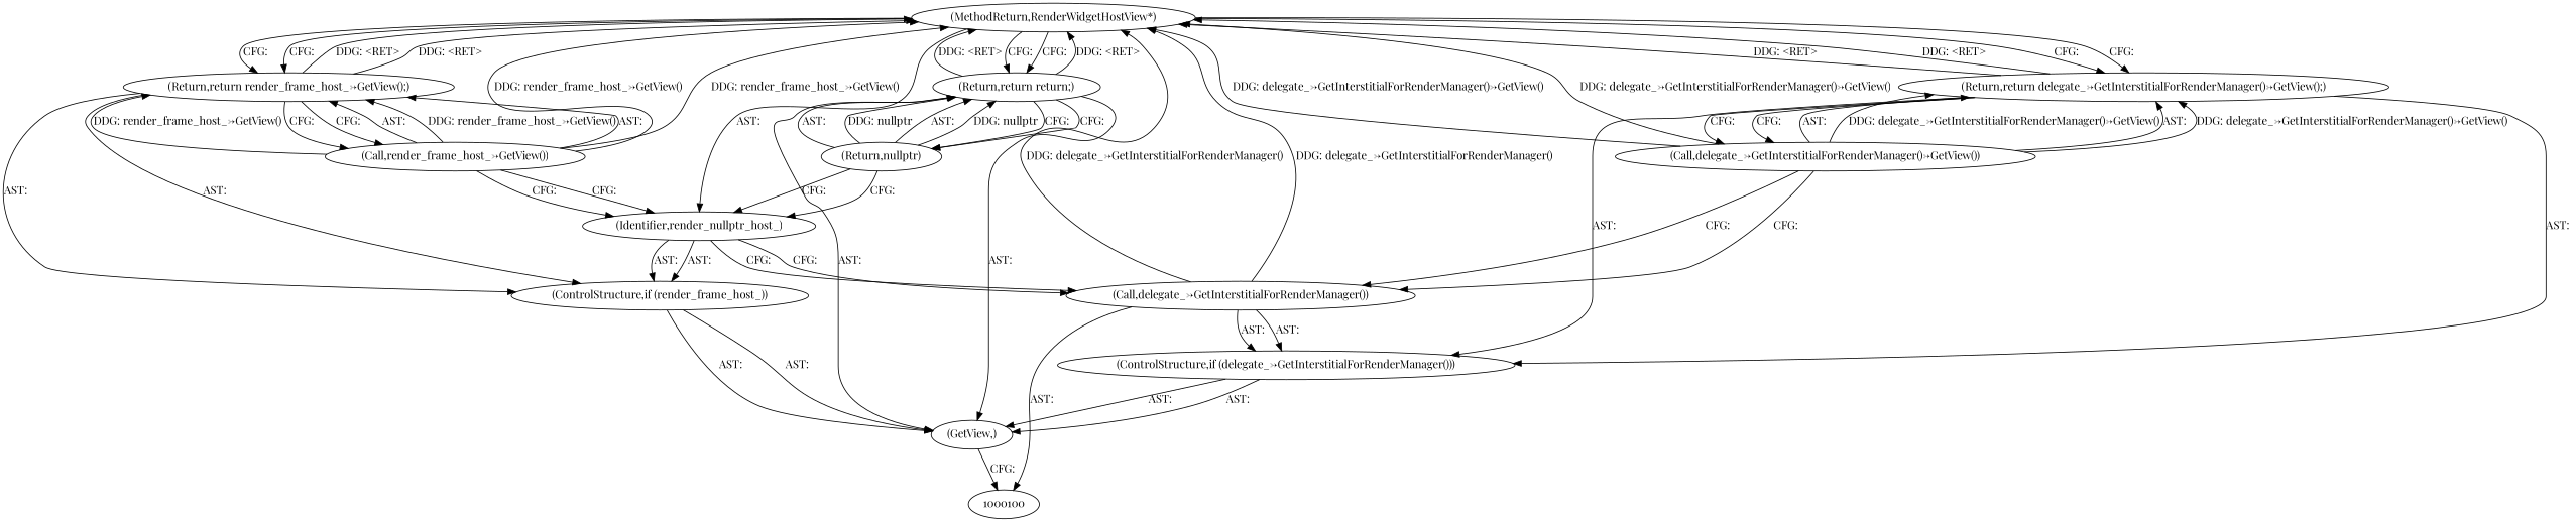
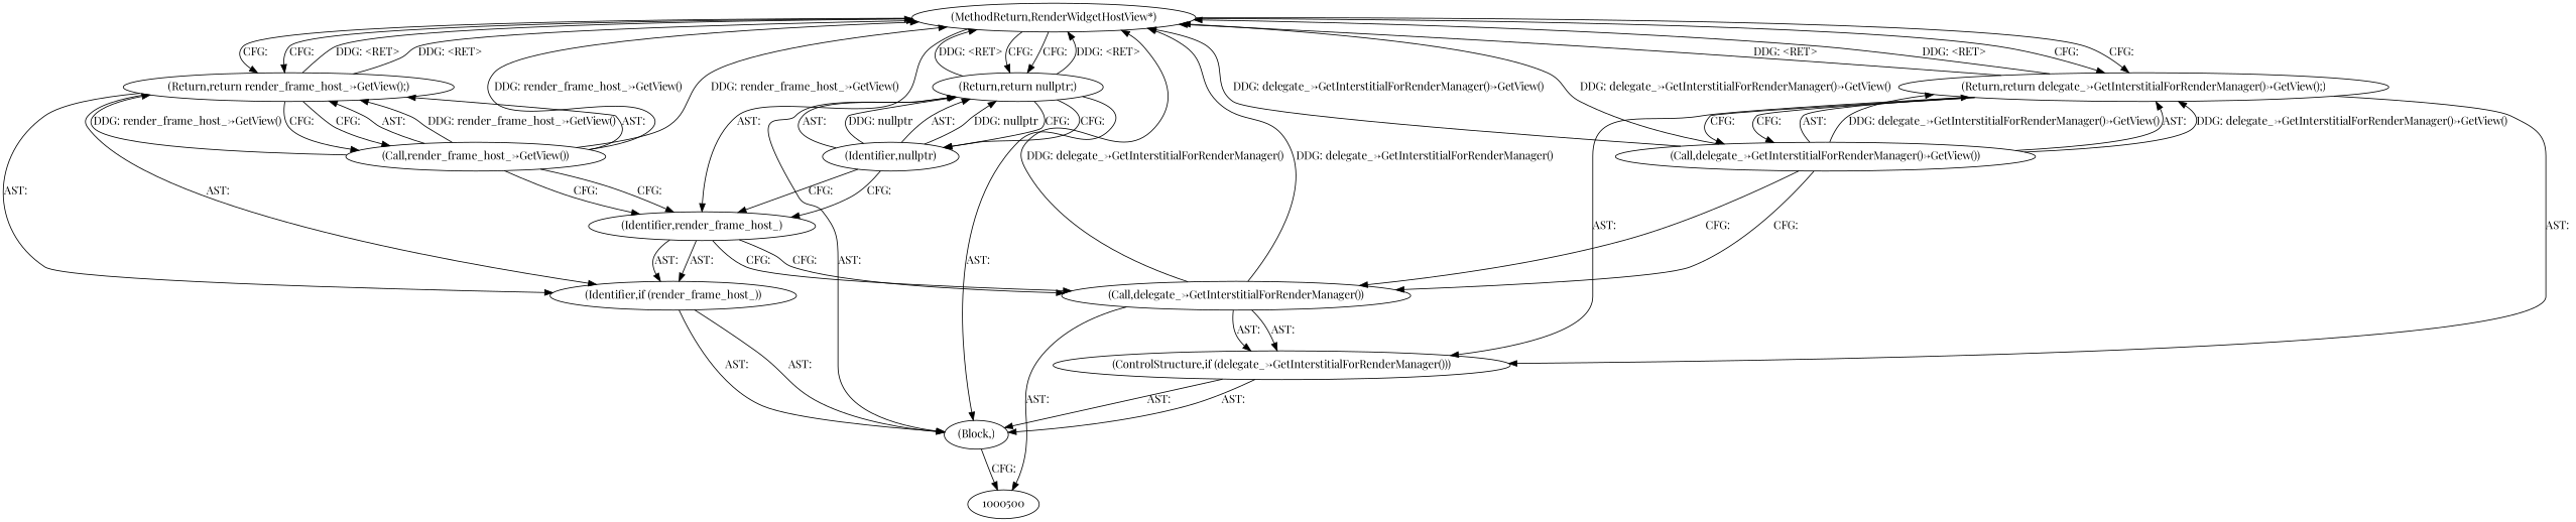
  digraph {
    fontname="Playfair Display"
    node [fontname="Playfair Display"]
    edge [fontname="Playfair Display"]
    n1 [label="(MethodReturn,RenderWidgetHostView*)"]
    n2 [label="(Return,return delegate_->GetInterstitialForRenderManager()->GetView();)"]
    n3 [label="(Return,return render_frame_host_->GetView();)"]
-   n4 [label="(Return,return return;)"]
-   n5 [label="(Identifier,render_nullptr_host_)"]
+   n4 [label="(Return,return nullptr;)"]
+   n5 [label="(Identifier,render_frame_host_)"]
    n6 [label="(ControlStructure,if (delegate_->GetInterstitialForRenderManager()))"]
    n7 [label="(Call,delegate_->GetInterstitialForRenderManager()->GetView())"]
-   n8 [label="(ControlStructure,if (render_frame_host_))"]
+   n8 [label="(Identifier,if (render_frame_host_))"]
    n9 [label="(Call,render_frame_host_->GetView())"]
-   n10 [label="(GetView,)"]
-   n11 [label="(Return,nullptr)"]
-   1000100
+   n10 [label="(Block,)"]
+   n11 [label="(Identifier,nullptr)"]
+   1000100 [label=1000500]
    n13 [label="(Call,delegate_->GetInterstitialForRenderManager())"]
    n1 -> n2 [label="CFG: "]
    n1 -> n2 [label="CFG: "]
    n1 -> n3 [label="CFG: "]
    n1 -> n3 [label="CFG: "]
    n1 -> n4 [label="CFG: "]
    n1 -> n4 [label="CFG: "]
    n1 -> n5 [label="AST: "]
    n2 -> n1 [label="DDG: <RET>"]
    n2 -> n1 [label="DDG: <RET>"]
    n2 -> n6 [label="AST: "]
    n2 -> n6 [label="AST: "]
    n2 -> n7 [label="CFG: "]
    n2 -> n7 [label="CFG: "]
    n3 -> n1 [label="DDG: <RET>"]
    n3 -> n1 [label="DDG: <RET>"]
    n3 -> n8 [label="AST: "]
    n3 -> n8 [label="AST: "]
    n3 -> n9 [label="CFG: "]
    n3 -> n9 [label="CFG: "]
    n4 -> n1 [label="DDG: <RET>"]
    n4 -> n1 [label="DDG: <RET>"]
    n4 -> n10 [label="AST: "]
    n4 -> n10 [label="AST: "]
    n4 -> n11 [label="CFG: "]
    n4 -> n11 [label="CFG: "]
    n5 -> n8 [label="AST: "]
    n5 -> n8 [label="AST: "]
    n5 -> n13 [label="CFG: "]
    n5 -> n13 [label="CFG: "]
    n6 -> n10 [label="AST: "]
    n6 -> n10 [label="AST: "]
    n7 -> n1 [label="DDG: delegate_->GetInterstitialForRenderManager()->GetView()"]
    n7 -> n1 [label="DDG: delegate_->GetInterstitialForRenderManager()->GetView()"]
    n7 -> n2 [label="AST: "]
    n7 -> n2 [label="DDG: delegate_->GetInterstitialForRenderManager()->GetView()"]
    n7 -> n2 [label="AST: "]
    n7 -> n2 [label="DDG: delegate_->GetInterstitialForRenderManager()->GetView()"]
    n7 -> n13 [label="CFG: "]
    n7 -> n13 [label="CFG: "]
    n8 -> n10 [label="AST: "]
    n8 -> n10 [label="AST: "]
    n9 -> n1 [label="DDG: render_frame_host_->GetView()"]
    n9 -> n1 [label="DDG: render_frame_host_->GetView()"]
    n9 -> n3 [label="AST: "]
    n9 -> n3 [label="DDG: render_frame_host_->GetView()"]
    n9 -> n3 [label="AST: "]
    n9 -> n3 [label="DDG: render_frame_host_->GetView()"]
    n9 -> n5 [label="CFG: "]
    n9 -> n5 [label="CFG: "]
    n10 -> 1000100 [label="CFG: "]
    n11 -> n4 [label="AST: "]
    n11 -> n4 [label="DDG: nullptr"]
    n11 -> n4 [label="AST: "]
    n11 -> n4 [label="DDG: nullptr"]
    n11 -> n5 [label="CFG: "]
    n11 -> n5 [label="CFG: "]
    n13 -> n1 [label="DDG: delegate_->GetInterstitialForRenderManager()"]
    n13 -> n1 [label="DDG: delegate_->GetInterstitialForRenderManager()"]
    n13 -> n6 [label="AST: "]
    n13 -> n6 [label="AST: "]
    n13 -> 1000100 [label="AST: "]
  }
